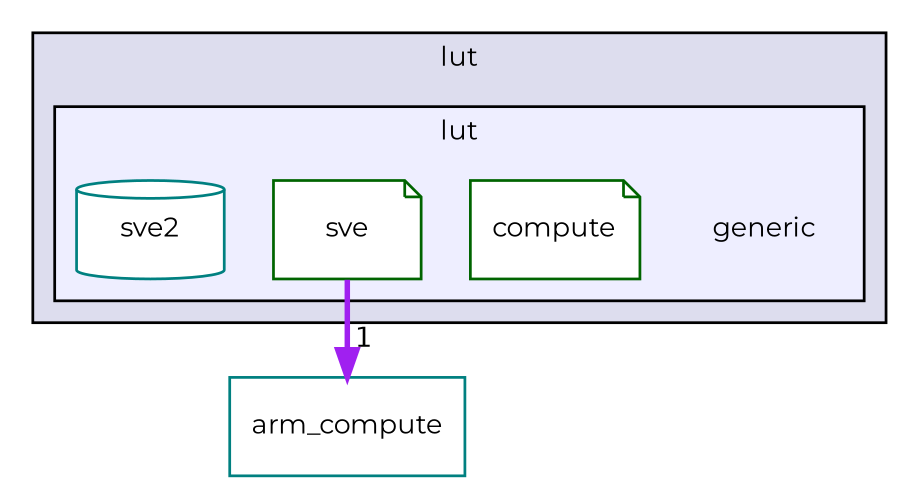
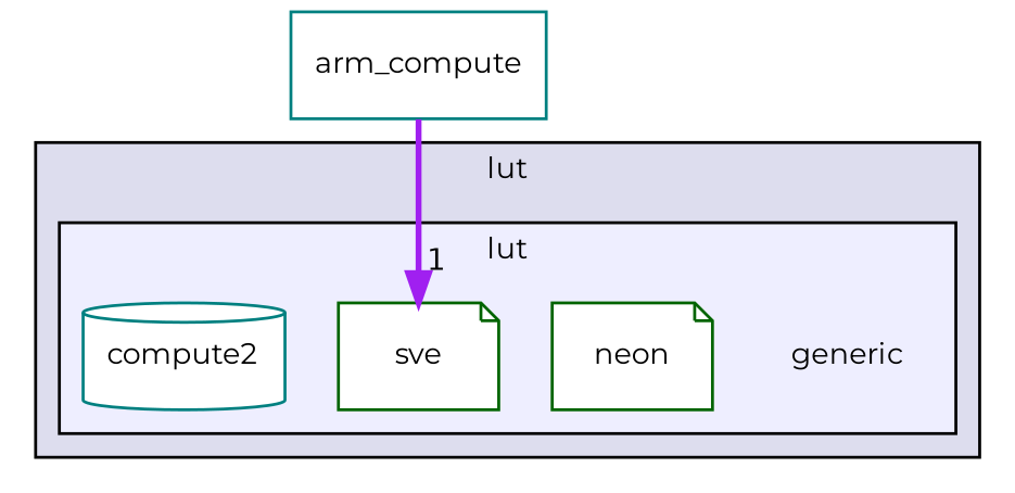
  digraph {
    compound=true
    fontname=Montserrat
    node [fontname=Montserrat fontsize=10 shape=note color=darkgreen fillcolor=white style=filled]
    n1 [label=generic shape=plaintext fillcolor="" style=""]
-   n2 [label=compute]
+   n2 [label=neon]
    n3 [label=sve]
-   n4 [label=sve2 shape=cylinder color=teal]
+   n4 [label=compute2 shape=cylinder color=teal]
    n5 [color=teal label=arm_compute shape=box]
    subgraph cluster_1 {
      bgcolor="#ddddee"
      fontsize=10
      label=lut
      pencolor=black
      subgraph cluster_2 {
        bgcolor="#eeeeff"
        fontsize=10
        pencolor=black
        n1
        n2
        n3
        n4
      }
    }
-   n3 -> n5 [headlabel=1 labeldistance=1.5 labelfontname=Helvetica labelfontsize=10 color=purple style=bold fontname=Montserrat]
+   n5 -> n3 [headlabel=1 labeldistance=1.5 labelfontname=Helvetica labelfontsize=10 color=purple style=bold fontname=Montserrat]
  }
